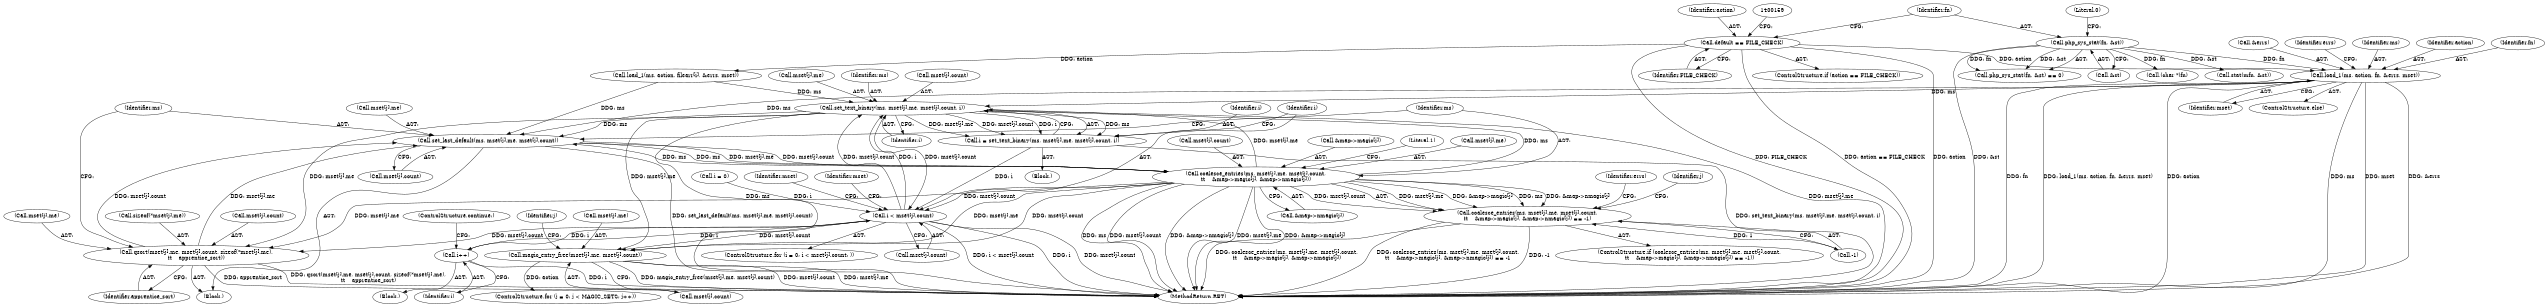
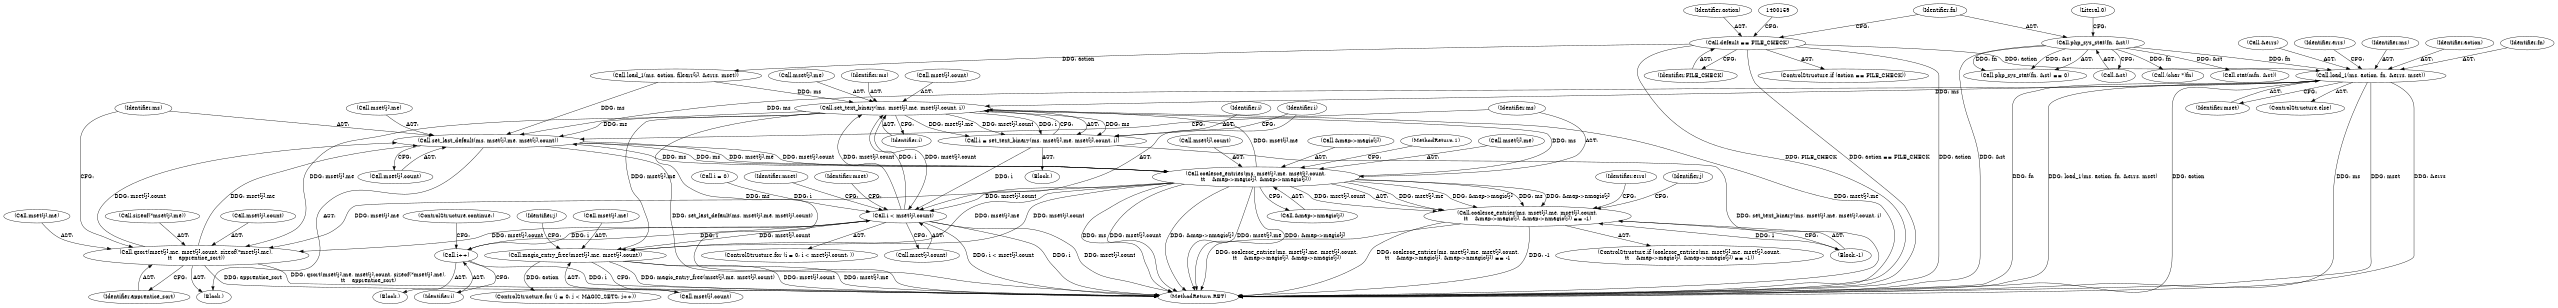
  digraph {
    n1 [label="(Call,load_1(ms, action, fn, &errs, mset))"]
    n2 [label="(Call,set_text_binary(ms, mset[j].me, mset[j].count, i))"]
    n3 [label="(Call,set_last_default(ms, mset[j].me, mset[j].count))"]
    n4 [label="(MethodReturn,RET)"]
    n5 [label="(Identifier,mset)"]
    n6 [label="(ControlStructure,else)"]
    n7 [label="(Call,i < mset[j].count)"]
    n8 [label="(Call,qsort(mset[j].me, mset[j].count, sizeof(*mset[j].me),\n\t\t    apprentice_sort))"]
    n9 [label="(Call,magic_entry_free(mset[j].me, mset[j].count))"]
    n10 [label="(Call,i = set_text_binary(ms, mset[j].me, mset[j].count, i))"]
    n11 [label="(Identifier,i)"]
    n12 [label="(Block,)"]
    n13 [label="(Call,coalesce_entries(ms, mset[j].me, mset[j].count,\n\t\t    &map->magic[j], &map->nmagic[j]))"]
    n14 [label="(Call,mset[j].count)"]
    n15 [label="(Call,default == FILE_CHECK)"]
    n16 [label="(ControlStructure,if (action == FILE_CHECK))"]
    n17 [label="(Call,load_1(ms, action, filearr[i], &errs, mset))"]
    n18 [label="(Identifier,FILE_CHECK)"]
    n19 [label="(Call,php_sys_stat(fn, &st))"]
    n20 [label="(Call,&st)"]
    n21 [label="(Call,php_sys_stat(fn, &st) == 0)"]
    n22 [label="(Call,(char *)fn)"]
    n23 [label="(Call,stat(mfn, &st))"]
    n24 [label="(Call,i++)"]
    n25 [label="(Call,mset[j].count)"]
    n26 [label="(ControlStructure,for (i = 0; i < mset[j].count; ))"]
    n27 [label="(Identifier,apprentice_sort)"]
    n28 [label="(Call,mset[j].count)"]
    n29 [label="(ControlStructure,for (j = 0; j < MAGIC_SETS; j++))"]
    n30 [label="(Block,)"]
    n31 [label="(Identifier,i)"]
    n32 [label="(Block,)"]
    n33 [label="(Call,coalesce_entries(ms, mset[j].me, mset[j].count,\n\t\t    &map->magic[j], &map->nmagic[j]) == -1)"]
    n34 [label="(Call,&map->nmagic[j])"]
    n35 [label="(ControlStructure,if (coalesce_entries(ms, mset[j].me, mset[j].count,\n\t\t    &map->magic[j], &map->nmagic[j]) == -1))"]
-   n36 [label="(Call,-1)"]
+   n36 [label="(Block,-1)"]
    n37 [label="(Identifier,ms)"]
    n38 [label="(Identifier,action)"]
    n39 [label="(Call,&map->magic[j])"]
    n40 [label="(Identifier,ms)"]
-   n41 [label="(Literal,1)"]
+   n41 [label="(MethodReturn,1)"]
    n42 [label="(Identifier,fn)"]
    n43 [label="(Call,sizeof(*mset[j].me))"]
    n44 [label="(Identifier,i)"]
    n45 [label="(ControlStructure,continue;)"]
    n46 [label="(Identifier,ms)"]
    n47 [label="(Call,mset[j].me)"]
    n48 [label="(Call,mset[j].me)"]
    n49 [label="(Call,i = 0)"]
    n50 [label="(Call,mset[j].count)"]
    n51 [label="(Call,mset[j].me)"]
    n52 [label="(Identifier,j)"]
    n53 [label="(Literal,0)"]
    n54 [label="(Identifier,i)"]
    n55 [label="(Identifier,mset)"]
    n56 [label="(Identifier,action)"]
    n57 [label="(Call,mset[j].count)"]
    n58 [label="(Identifier,j)"]
    n59 [label="(Call,&errs)"]
    n60 [label="(Identifier,mset)"]
    n61 [label="(Call,mset[j].me)"]
    n62 [label="(Call,mset[j].me)"]
    n63 [label="(Identifier,errs)"]
    n64 [label="(Identifier,ms)"]
    n65 [label="(Identifier,fn)"]
    n66 [label="(Call,mset[j].count)"]
    n67 [label="(Identifier,errs)"]
    n68 [label=1400159]
    n1 -> n2 [label="DDG: ms"]
    n1 -> n3 [label="DDG: ms"]
    n1 -> n4 [label="DDG: fn"]
    n1 -> n4 [label="DDG: load_1(ms, action, fn, &errs, mset)"]
    n1 -> n4 [label="DDG: action"]
    n1 -> n4 [label="DDG: ms"]
    n1 -> n4 [label="DDG: mset"]
    n1 -> n4 [label="DDG: &errs"]
    n1 -> n5 [label="CFG: "]
    n1 -> n6 [label="AST: "]
    n2 -> n3 [label="DDG: ms"]
    n2 -> n4 [label="DDG: ms"]
    n2 -> n4 [label="DDG: mset[j].me"]
    n2 -> n7 [label="DDG: mset[j].count"]
    n2 -> n8 [label="DDG: mset[j].me"]
    n2 -> n9 [label="DDG: mset[j].me"]
    n2 -> n10 [label="AST: "]
    n2 -> n10 [label="DDG: ms"]
    n2 -> n10 [label="DDG: mset[j].me"]
    n2 -> n10 [label="DDG: mset[j].count"]
    n2 -> n10 [label="DDG: i"]
    n2 -> n11 [label="CFG: "]
    n3 -> n4 [label="DDG: set_last_default(ms, mset[j].me, mset[j].count)"]
    n3 -> n12 [label="AST: "]
    n3 -> n13 [label="DDG: ms"]
    n3 -> n13 [label="DDG: mset[j].me"]
    n3 -> n13 [label="DDG: mset[j].count"]
    n3 -> n14 [label="CFG: "]
    n5 -> n1 [label="AST: "]
    n7 -> n2 [label="DDG: mset[j].count"]
    n7 -> n2 [label="DDG: i"]
    n7 -> n4 [label="DDG: i"]
    n7 -> n4 [label="DDG: mset[j].count"]
    n7 -> n4 [label="DDG: i < mset[j].count"]
    n7 -> n8 [label="DDG: mset[j].count"]
    n7 -> n9 [label="DDG: mset[j].count"]
    n7 -> n24 [label="DDG: i"]
    n7 -> n25 [label="CFG: "]
    n7 -> n26 [label="AST: "]
    n8 -> n3 [label="DDG: mset[j].me"]
    n8 -> n3 [label="DDG: mset[j].count"]
    n8 -> n4 [label="DDG: qsort(mset[j].me, mset[j].count, sizeof(*mset[j].me),\n\t\t    apprentice_sort)"]
    n8 -> n4 [label="DDG: apprentice_sort"]
    n8 -> n12 [label="AST: "]
    n8 -> n27 [label="CFG: "]
    n9 -> n4 [label="DDG: magic_entry_free(mset[j].me, mset[j].count)"]
    n9 -> n4 [label="DDG: mset[j].count"]
    n9 -> n4 [label="DDG: mset[j].me"]
    n9 -> n28 [label="CFG: "]
    n9 -> n29 [label="DDG: action"]
    n10 -> n2 [label="CFG: "]
    n10 -> n4 [label="DDG: set_text_binary(ms, mset[j].me, mset[j].count, i)"]
    n10 -> n7 [label="DDG: i"]
    n10 -> n30 [label="AST: "]
    n11 -> n2 [label="AST: "]
    n13 -> n2 [label="DDG: ms"]
    n13 -> n2 [label="DDG: mset[j].me"]
    n13 -> n3 [label="DDG: ms"]
    n13 -> n4 [label="DDG: mset[j].count"]
    n13 -> n4 [label="DDG: &map->nmagic[j]"]
    n13 -> n4 [label="DDG: mset[j].me"]
    n13 -> n4 [label="DDG: &map->magic[j]"]
    n13 -> n4 [label="DDG: ms"]
    n13 -> n7 [label="DDG: mset[j].count"]
    n13 -> n8 [label="DDG: mset[j].me"]
    n13 -> n9 [label="DDG: mset[j].me"]
    n13 -> n9 [label="DDG: mset[j].count"]
    n13 -> n33 [label="AST: "]
    n13 -> n33 [label="DDG: mset[j].me"]
    n13 -> n33 [label="DDG: &map->magic[j]"]
    n13 -> n33 [label="DDG: ms"]
    n13 -> n33 [label="DDG: &map->nmagic[j]"]
    n13 -> n33 [label="DDG: mset[j].count"]
    n13 -> n34 [label="CFG: "]
    n14 -> n3 [label="AST: "]
    n15 -> n1 [label="DDG: action"]
    n15 -> n4 [label="DDG: FILE_CHECK"]
    n15 -> n4 [label="DDG: action == FILE_CHECK"]
    n15 -> n4 [label="DDG: action"]
    n15 -> n16 [label="AST: "]
    n15 -> n17 [label="DDG: action"]
    n15 -> n18 [label="CFG: "]
    n17 -> n2 [label="DDG: ms"]
    n17 -> n3 [label="DDG: ms"]
    n18 -> n15 [label="AST: "]
    n19 -> n1 [label="DDG: fn"]
    n19 -> n4 [label="DDG: &st"]
    n19 -> n20 [label="CFG: "]
    n19 -> n21 [label="AST: "]
    n19 -> n21 [label="DDG: fn"]
    n19 -> n21 [label="DDG: &st"]
    n19 -> n22 [label="DDG: fn"]
    n19 -> n23 [label="DDG: &st"]
    n20 -> n19 [label="AST: "]
    n24 -> n4 [label="DDG: i"]
    n24 -> n7 [label="DDG: i"]
    n24 -> n31 [label="CFG: "]
    n24 -> n32 [label="AST: "]
    n25 -> n7 [label="AST: "]
    n27 -> n8 [label="AST: "]
    n28 -> n9 [label="AST: "]
    n31 -> n24 [label="AST: "]
    n33 -> n4 [label="DDG: coalesce_entries(ms, mset[j].me, mset[j].count,\n\t\t    &map->magic[j], &map->nmagic[j]) == -1"]
    n33 -> n4 [label="DDG: -1"]
    n33 -> n4 [label="DDG: coalesce_entries(ms, mset[j].me, mset[j].count,\n\t\t    &map->magic[j], &map->nmagic[j])"]
    n33 -> n35 [label="AST: "]
    n33 -> n36 [label="CFG: "]
    n34 -> n13 [label="AST: "]
    n36 -> n33 [label="AST: "]
    n36 -> n33 [label="DDG: 1"]
    n37 -> n3 [label="AST: "]
    n37 -> n8 [label="CFG: "]
    n38 -> n1 [label="AST: "]
    n39 -> n13 [label="AST: "]
    n40 -> n2 [label="AST: "]
    n41 -> n13 [label="CFG: "]
    n42 -> n1 [label="AST: "]
    n43 -> n8 [label="AST: "]
    n44 -> n7 [label="AST: "]
    n44 -> n10 [label="CFG: "]
    n45 -> n24 [label="CFG: "]
    n46 -> n3 [label="CFG: "]
    n46 -> n13 [label="AST: "]
    n47 -> n13 [label="AST: "]
    n48 -> n3 [label="AST: "]
    n49 -> n7 [label="DDG: i"]
    n50 -> n2 [label="AST: "]
    n51 -> n2 [label="AST: "]
    n52 -> n9 [label="CFG: "]
    n53 -> n19 [label="CFG: "]
    n54 -> n10 [label="AST: "]
    n55 -> n7 [label="CFG: "]
    n56 -> n15 [label="AST: "]
    n57 -> n13 [label="AST: "]
    n58 -> n33 [label="CFG: "]
    n59 -> n1 [label="AST: "]
    n60 -> n7 [label="CFG: "]
    n61 -> n8 [label="AST: "]
    n62 -> n9 [label="AST: "]
    n63 -> n1 [label="CFG: "]
    n64 -> n1 [label="AST: "]
    n65 -> n15 [label="CFG: "]
    n65 -> n19 [label="AST: "]
    n66 -> n8 [label="AST: "]
    n67 -> n33 [label="CFG: "]
    n68 -> n15 [label="CFG: "]
  }
